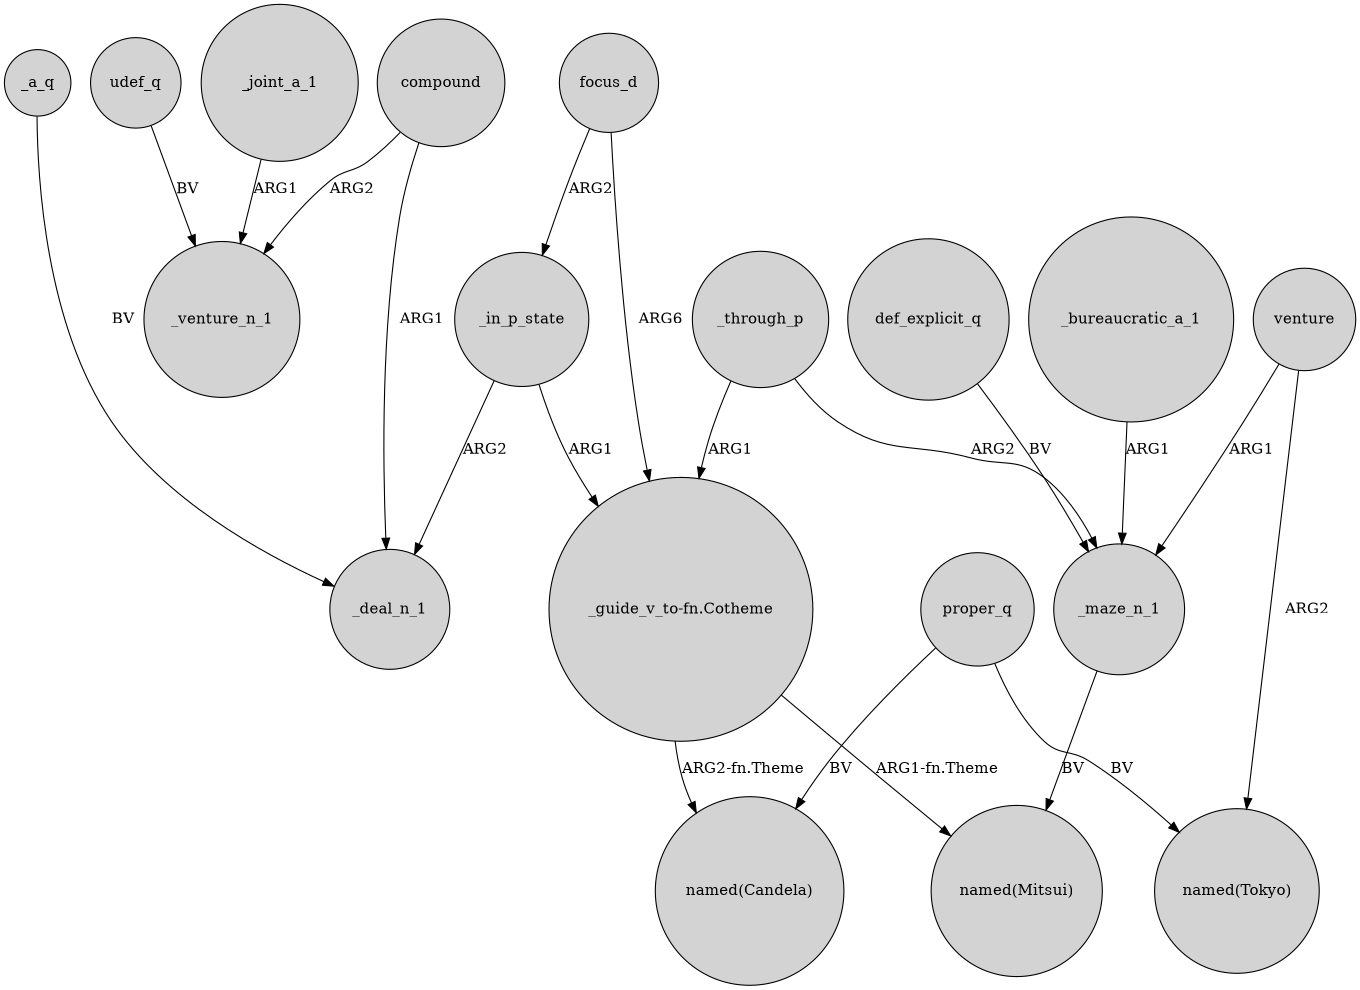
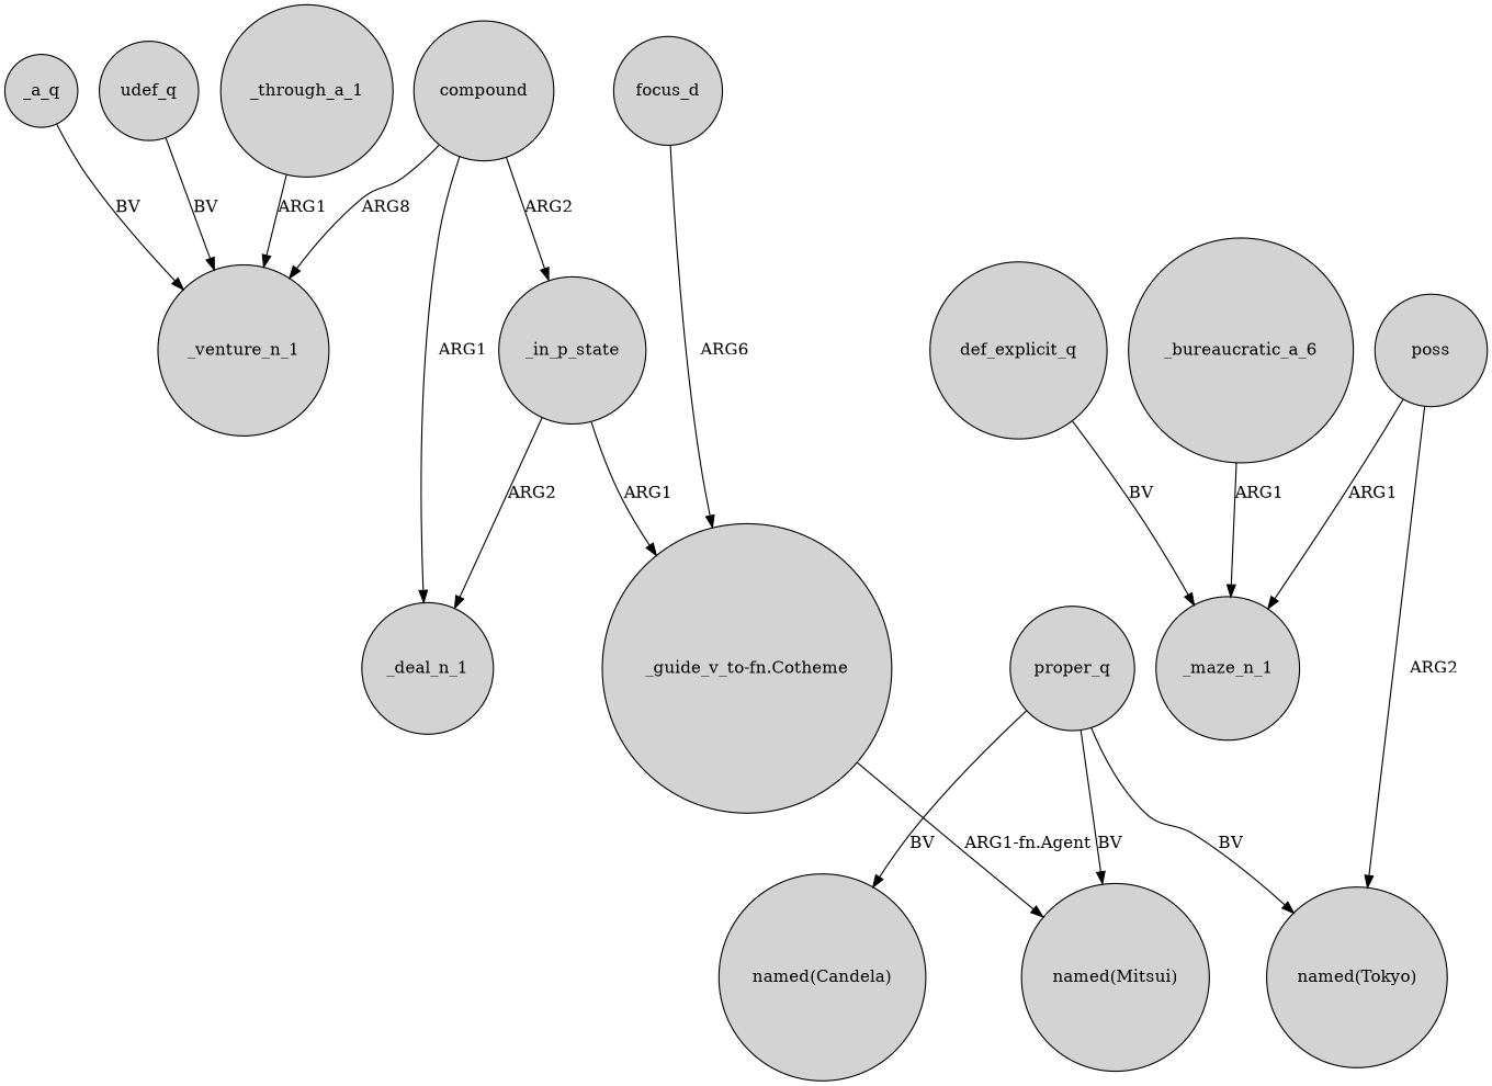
  digraph {
    node [shape=circle style=filled]
-   _joint_a_1
+   _joint_a_1 [label=_through_a_1]
    _venture_n_1
    compound
    _deal_n_1
-   _through_p
    "_guide_v_to-fn.Cotheme"
    _maze_n_1
    "named(Candela)"
    "named(Mitsui)"
    def_explicit_q
    focus_d
    _in_p_state
    _a_q
    proper_q
    "named(Tokyo)"
    udef_q
-   _bureaucratic_a_1
-   poss [label=venture]
+   _bureaucratic_a_1 [label=_bureaucratic_a_6]
+   poss
    _joint_a_1 -> _venture_n_1 [label=ARG1]
-   compound -> _venture_n_1 [label=ARG2]
+   compound -> _venture_n_1 [label=ARG8]
    compound -> _deal_n_1 [label=ARG1]
-   _through_p -> "_guide_v_to-fn.Cotheme" [label=ARG1]
-   _through_p -> _maze_n_1 [label=ARG2]
-   "_guide_v_to-fn.Cotheme" -> "named(Candela)" [label="ARG2-fn.Theme"]
-   "_guide_v_to-fn.Cotheme" -> "named(Mitsui)" [label="ARG1-fn.Theme"]
+   "_guide_v_to-fn.Cotheme" -> "named(Mitsui)" [label="ARG1-fn.Agent"]
    def_explicit_q -> _maze_n_1 [label=BV]
    focus_d -> "_guide_v_to-fn.Cotheme" [label=ARG6]
-   focus_d -> _in_p_state [label=ARG2]
+   compound -> _in_p_state [label=ARG2]
    _in_p_state -> _deal_n_1 [label=ARG2]
    _in_p_state -> "_guide_v_to-fn.Cotheme" [label=ARG1]
-   _a_q -> _deal_n_1 [label=BV]
+   _a_q -> _venture_n_1 [label=BV]
    proper_q -> "named(Candela)" [label=BV]
-   _maze_n_1 -> "named(Mitsui)" [label=BV]
+   proper_q -> "named(Mitsui)" [label=BV]
    proper_q -> "named(Tokyo)" [label=BV]
    udef_q -> _venture_n_1 [label=BV]
    _bureaucratic_a_1 -> _maze_n_1 [label=ARG1]
    poss -> _maze_n_1 [label=ARG1]
    poss -> "named(Tokyo)" [label=ARG2]
  }
